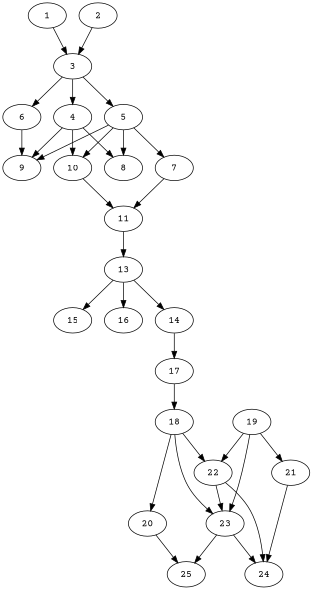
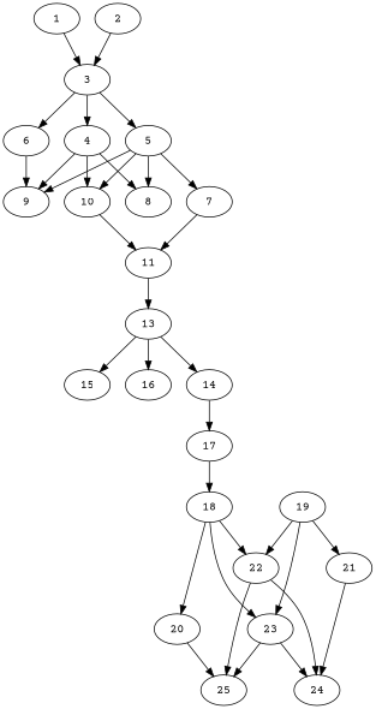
  digraph {
    fontname="Courier Prime"
    node [alpha=0.02 fontname="Courier Prime"]
    edge [fontname="Courier Prime"]
    1 [alpha=0.03 expect_size=48973824]
    3 [alpha=0.14 expect_size=41968640]
    4 [alpha=0.08 expect_size=46661632]
    5 [alpha=0.10 expect_size=45518848]
    6 [expect_size=38499328]
    8 [alpha=0.07 expect_size=21338112]
    9 [alpha=0.18 expect_size=27721728]
    10 [alpha=0.17 expect_size=33245184]
    7 [alpha=0.08 expect_size=15236096]
    2 [alpha=0.17 expect_size=30564352]
    11 [alpha=0.03 expect_size=6470656]
    13 [alpha=0.16 expect_size=7694336]
    15 [expect_size=13888512]
    16 [alpha=0.15 expect_size=37997568]
    14 [expect_size=41789440]
    17 [expect_size=41687040]
    18 [alpha=0.05 expect_size=13984768]
    20 [alpha=0.12 expect_size=24073216]
    22 [alpha=0.12 expect_size=23415808]
    23 [alpha=0.13 expect_size=46793728]
    19 [alpha=0.15 expect_size=29410304]
    21 [alpha=0.06 expect_size=16841728]
    25 [alpha=0.07 expect_size=40341504]
    24 [alpha=0.11 expect_size=36332544]
    1 -> 3
    3 -> 4
    3 -> 5
    3 -> 6
    4 -> 8
    4 -> 9
    4 -> 10
    5 -> 8
    5 -> 9
    5 -> 10
    5 -> 7
    6 -> 9
    10 -> 11
    7 -> 11
    2 -> 3
    11 -> 13
    13 -> 15
    13 -> 16
    13 -> 14
    14 -> 17
    17 -> 18
    18 -> 20
    18 -> 22
    18 -> 23
    20 -> 25
-   22 -> 23
+   22 -> 25
    22 -> 24
    23 -> 25
    23 -> 24
    19 -> 22
    19 -> 23
    19 -> 21
    21 -> 24
  }
